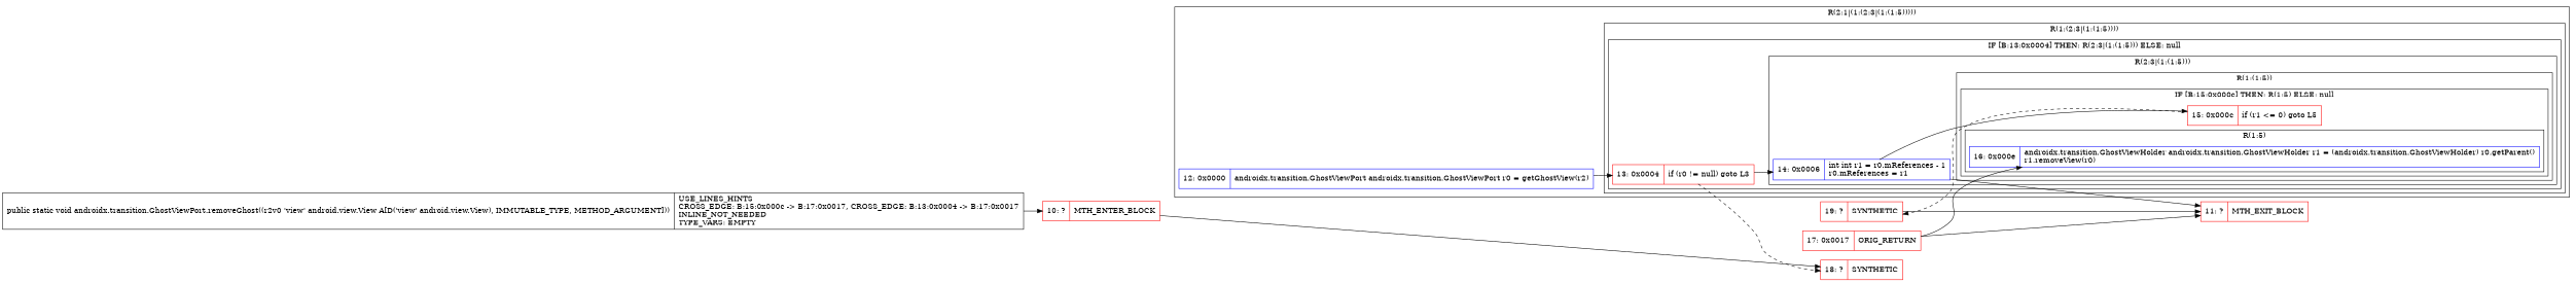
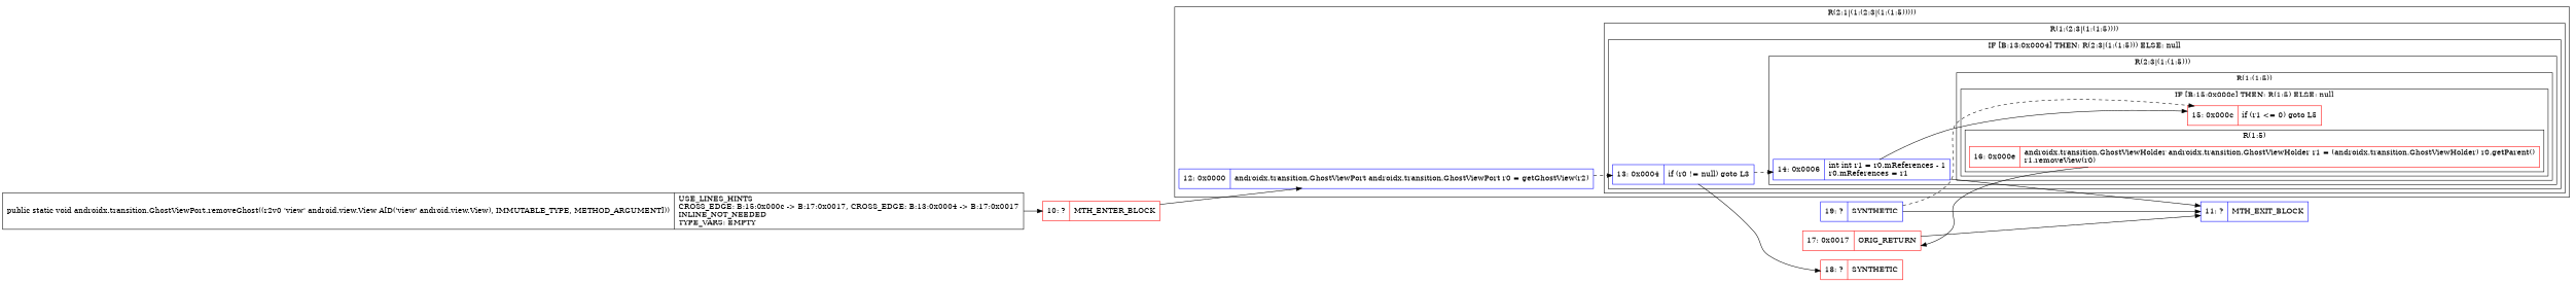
  digraph {
    rankdir=LR
    node [color=red shape=record]
-   n1 [color=blue label="{16\:\ 0x000e|androidx.transition.GhostViewHolder androidx.transition.GhostViewHolder r1 = (androidx.transition.GhostViewHolder) r0.getParent()\lr1.removeView(r0)\l}"]
+   n1 [label="{16\:\ 0x000e|androidx.transition.GhostViewHolder androidx.transition.GhostViewHolder r1 = (androidx.transition.GhostViewHolder) r0.getParent()\lr1.removeView(r0)\l}"]
    n2 [label="{15\:\ 0x000c|if (r1 \<= 0) goto L5\l}"]
    n3 [color=blue label="{14\:\ 0x0006|int int r1 = r0.mReferences \- 1\lr0.mReferences = r1\l}"]
-   n4 [label="{13\:\ 0x0004|if (r0 != null) goto L3\l}"]
+   n4 [color=blue label="{13\:\ 0x0004|if (r0 != null) goto L3\l}"]
    n5 [color=blue label="{12\:\ 0x0000|androidx.transition.GhostViewPort androidx.transition.GhostViewPort r0 = getGhostView(r2)\l}"]
    n6 [label="{17\:\ 0x0017|ORIG_RETURN\l}"]
-   n7 [label="{19\:\ ?|SYNTHETIC\l}"]
-   n8 [label="{11\:\ ?|MTH_EXIT_BLOCK\l}"]
+   n7 [color=blue label="{19\:\ ?|SYNTHETIC\l}"]
+   n8 [color=blue label="{11\:\ ?|MTH_EXIT_BLOCK\l}"]
    n9 [label="{18\:\ ?|SYNTHETIC\l}"]
    n10 [label="{10\:\ ?|MTH_ENTER_BLOCK\l}"]
    n11 [label="{public static void androidx.transition.GhostViewPort.removeGhost((r2v0 'view' android.view.View A[D('view' android.view.View), IMMUTABLE_TYPE, METHOD_ARGUMENT]))  | USE_LINES_HINTS\lCROSS_EDGE: B:15:0x000c \-\> B:17:0x0017, CROSS_EDGE: B:13:0x0004 \-\> B:17:0x0017\lINLINE_NOT_NEEDED\lTYPE_VARS: EMPTY\l}" color=""]
    subgraph cluster_1 {
      label="R(2:1|(1:(2:3|(1:(1:5)))))"
      n5
      subgraph cluster_2 {
        label="R(1:(2:3|(1:(1:5))))"
        subgraph cluster_3 {
          label="IF [B:13:0x0004] THEN: R(2:3|(1:(1:5))) ELSE: null"
          n4
          subgraph cluster_4 {
            label="R(2:3|(1:(1:5)))"
            n3
            subgraph cluster_5 {
              label="R(1:(1:5))"
              subgraph cluster_6 {
                label="IF [B:15:0x000c] THEN: R(1:5) ELSE: null"
                n2
                subgraph cluster_7 {
                  label="R(1:5)"
                  n1
                }
              }
            }
          }
        }
      }
    }
-   n6 -> n1
-   n2 -> n7 [style=dashed]
+   n1 -> n6
+   n7 -> n2 [style=dashed]
    n3 -> n2
    n3 -> n8
-   n4 -> n3
-   n4 -> n9 [style=dashed]
-   n5 -> n4
+   n4 -> n3 [style=dashed]
+   n4 -> n9 [style=solid]
+   n5 -> n4 [style=dashed]
    n6 -> n8
    n7 -> n8
-   n10 -> n9
+   n10 -> n5
    n11 -> n10
  }
